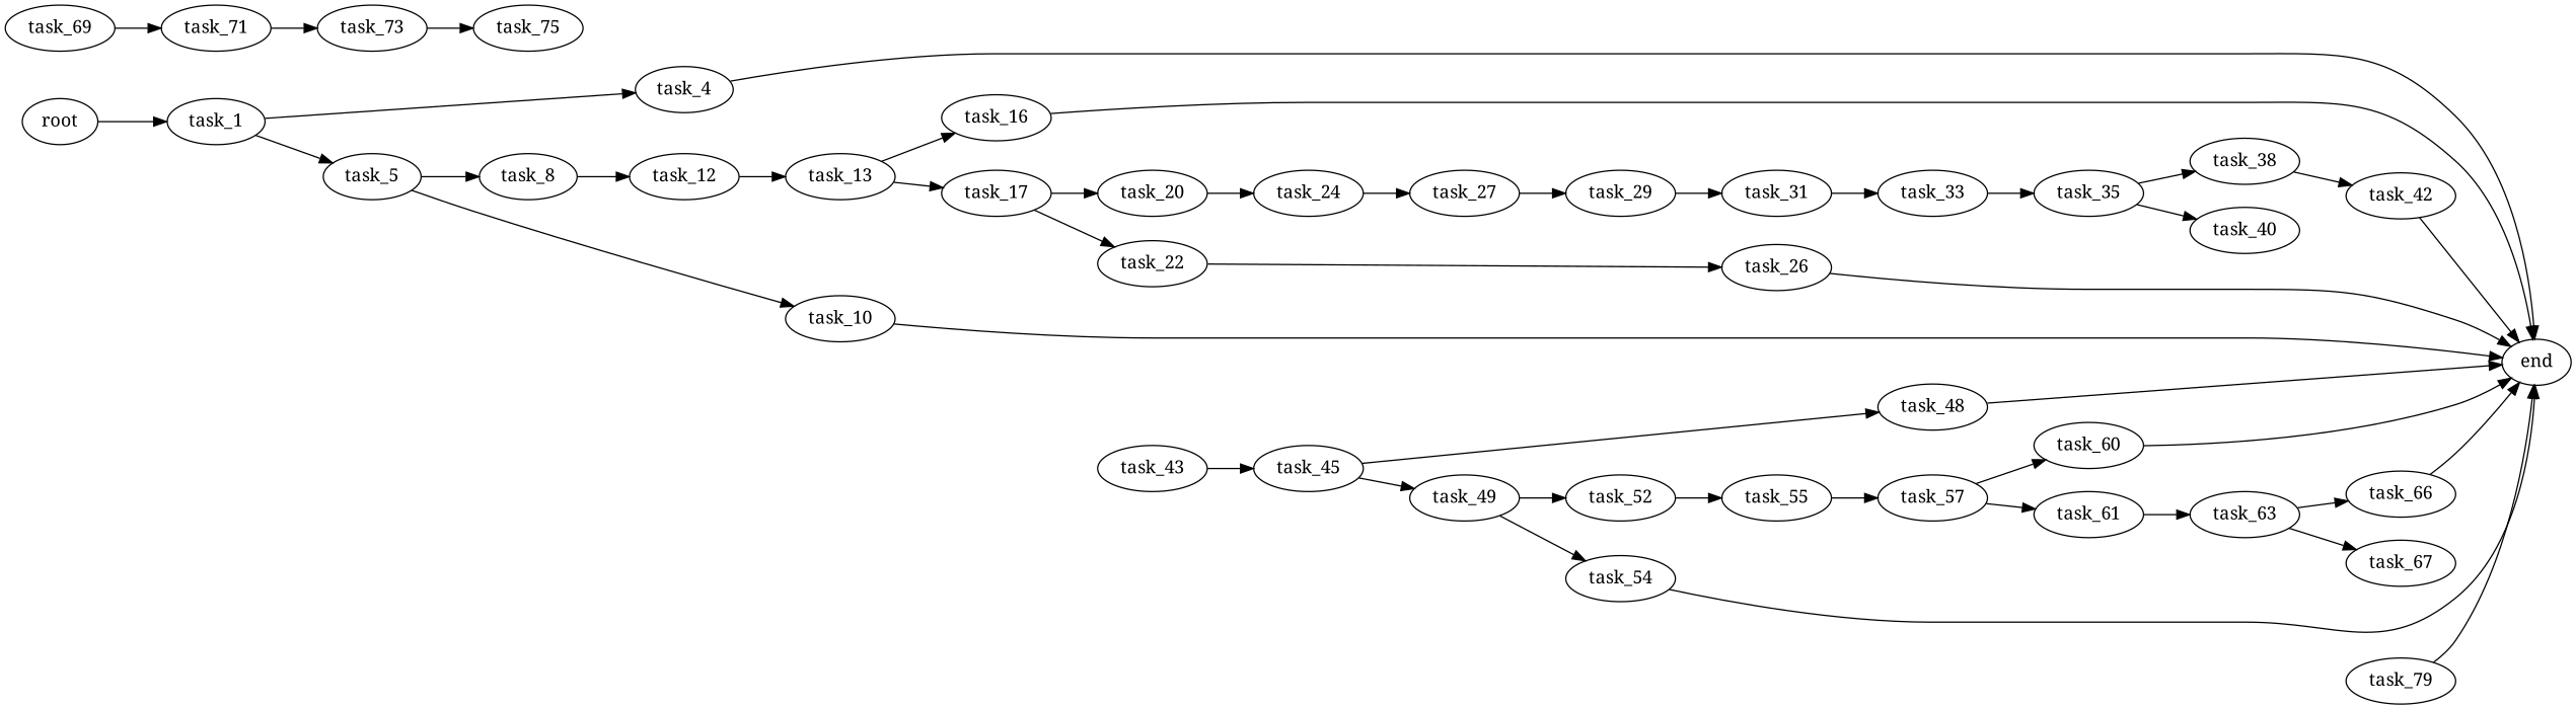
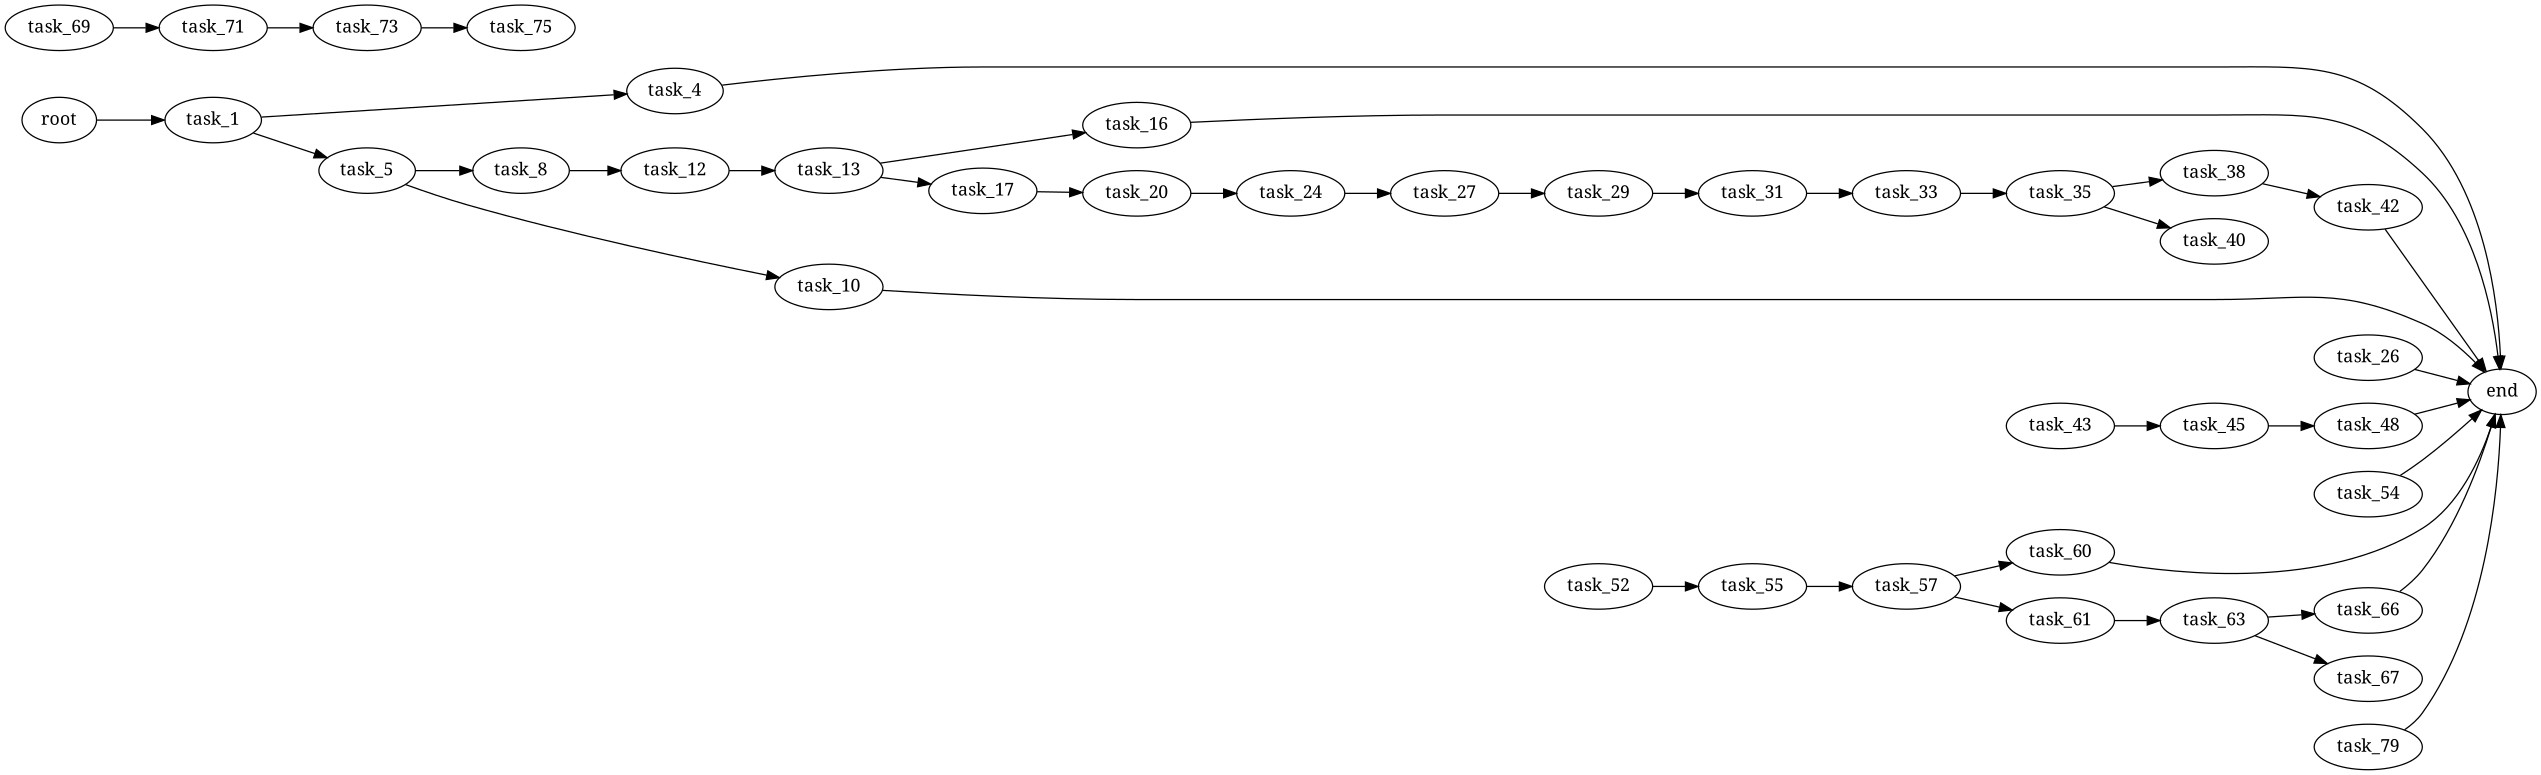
  digraph {
    fontname="Noto Serif"
    rankdir=LR
    node [fontname="Noto Serif"]
    edge [fontname="Noto Serif"]
    root
    task_1
    task_4
    task_5
    end
    task_8
    task_10
    n8 [label=task_12]
    task_13
    task_16
    task_17
    task_20
-   task_22
    task_24
    task_26
    task_27
    task_29
    task_31
    task_33
    task_35
    task_38
    task_40
    task_42
    task_43
    task_45
    task_48
-   task_49
    task_52
    task_54
    task_55
    task_57
    task_60
    task_61
    task_63
    task_66
    task_67
    task_69
    task_71
    task_73
    task_75
    task_79
    root -> task_1
    task_1 -> task_4
    task_1 -> task_5
    task_4 -> end
    task_5 -> task_8
    task_5 -> task_10
    task_8 -> n8
    task_10 -> end
    n8 -> task_13
    task_13 -> task_16
    task_13 -> task_17
    task_16 -> end
    task_17 -> task_20
-   task_17 -> task_22
    task_20 -> task_24
-   task_22 -> task_26
    task_24 -> task_27
    task_26 -> end
    task_27 -> task_29
    task_29 -> task_31
    task_31 -> task_33
    task_33 -> task_35
    task_35 -> task_38
    task_35 -> task_40
    task_38 -> task_42
    task_42 -> end
    task_43 -> task_45
    task_45 -> task_48
-   task_45 -> task_49
    task_48 -> end
-   task_49 -> task_52
-   task_49 -> task_54
    task_52 -> task_55
    task_54 -> end
    task_55 -> task_57
    task_57 -> task_60
    task_57 -> task_61
    task_60 -> end
    task_61 -> task_63
    task_63 -> task_66
    task_63 -> task_67
    task_66 -> end
    task_69 -> task_71
    task_71 -> task_73
    task_73 -> task_75
    task_79 -> end
  }
